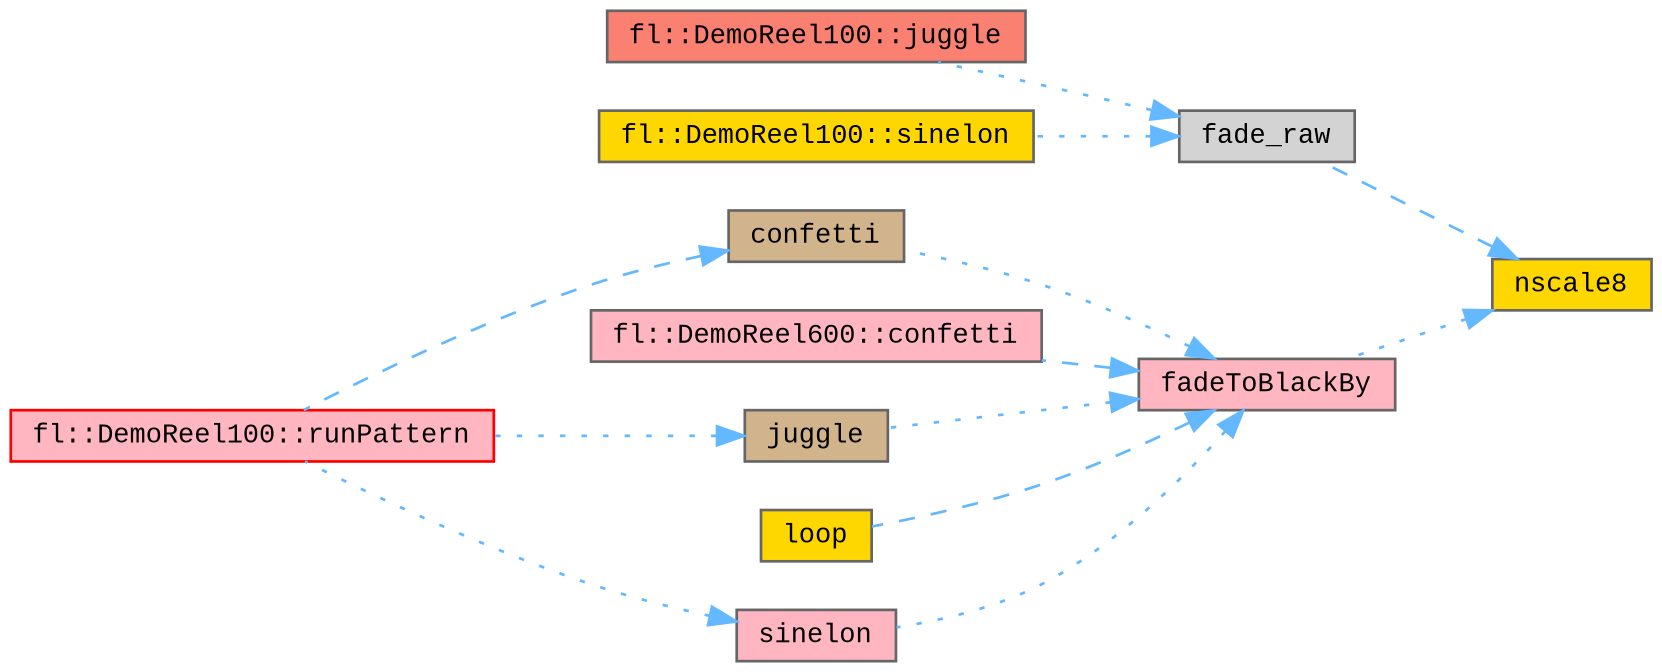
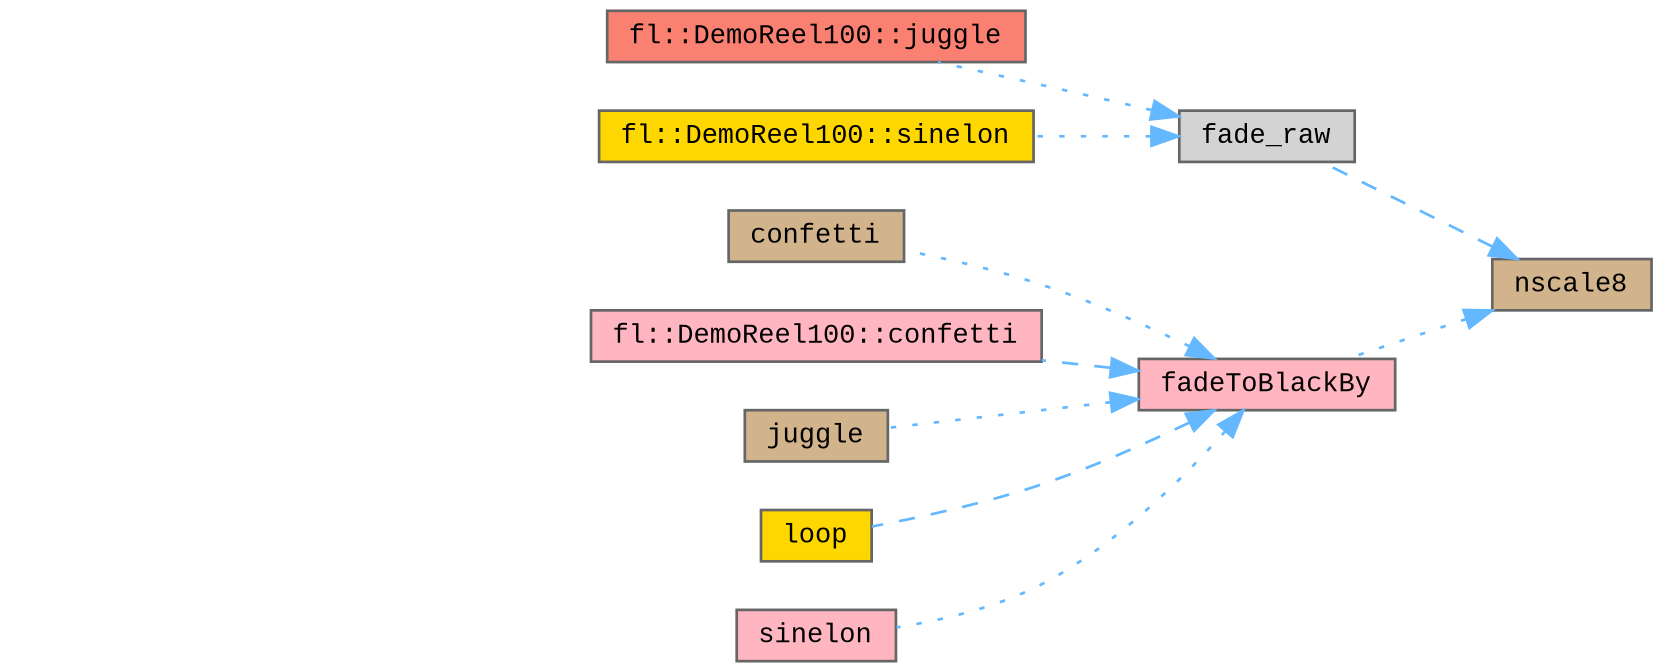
  digraph {
    fontname="Liberation Mono"
    rankdir=RL
    node [color=grey40 fillcolor=lightpink fontname="Liberation Mono" fontsize=10 shape=box style=filled]
    edge [color=steelblue1 dir=back fontname="Liberation Mono" fontsize=10 labelfontname=Helvetica labelfontsize=10 style=dotted]
-   n1 [color=gray40 fillcolor=gold fontcolor=black height=0.2 label=nscale8 width=0.4]
+   n1 [color=gray40 fillcolor=tan fontcolor=black height=0.2 label=nscale8 width=0.4]
    n2 [fillcolor=lightgrey height=0.2 label=fade_raw width=0.4]
    n3 [height=0.2 label=fadeToBlackBy width=0.4]
    n4 [fillcolor=salmon height=0.2 label="fl::DemoReel100::juggle" width=0.4]
    n5 [fillcolor=gold height=0.2 label="fl::DemoReel100::sinelon" width=0.4]
    n6 [fillcolor=tan height=0.2 label=confetti width=0.4]
-   n7 [height=0.2 label="fl::DemoReel600::confetti" width=0.4]
+   n7 [height=0.2 label="fl::DemoReel100::confetti" width=0.4]
    n8 [fillcolor=tan height=0.2 label=juggle width=0.4]
    n9 [fillcolor=gold height=0.2 label=loop width=0.4]
    n10 [height=0.2 label=sinelon width=0.4]
-   n11 [color=red height=0.2 label="fl::DemoReel100::runPattern" width=0.4]
    n1 -> n2 [style=dashed]
    n1 -> n3
    n2 -> n4
    n2 -> n5
    n3 -> n6
    n3 -> n7 [style=dashed]
    n3 -> n8
    n3 -> n9 [style=dashed]
    n3 -> n10
-   n6 -> n11 [style=dashed]
-   n8 -> n11
-   n10 -> n11
  }
